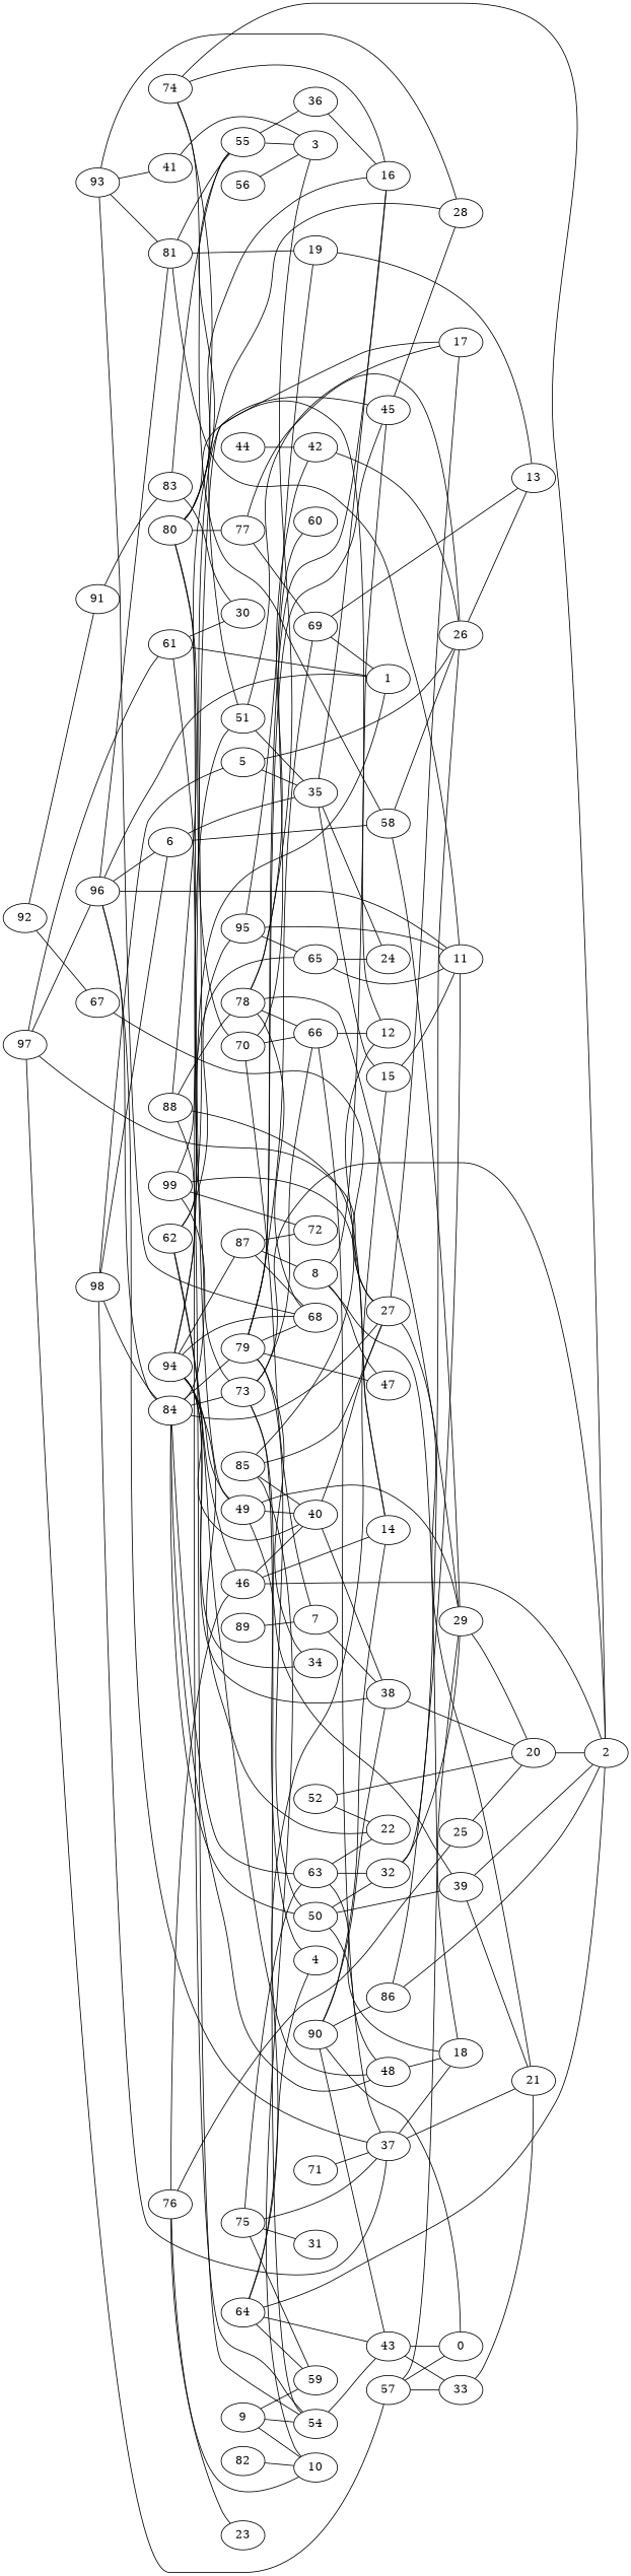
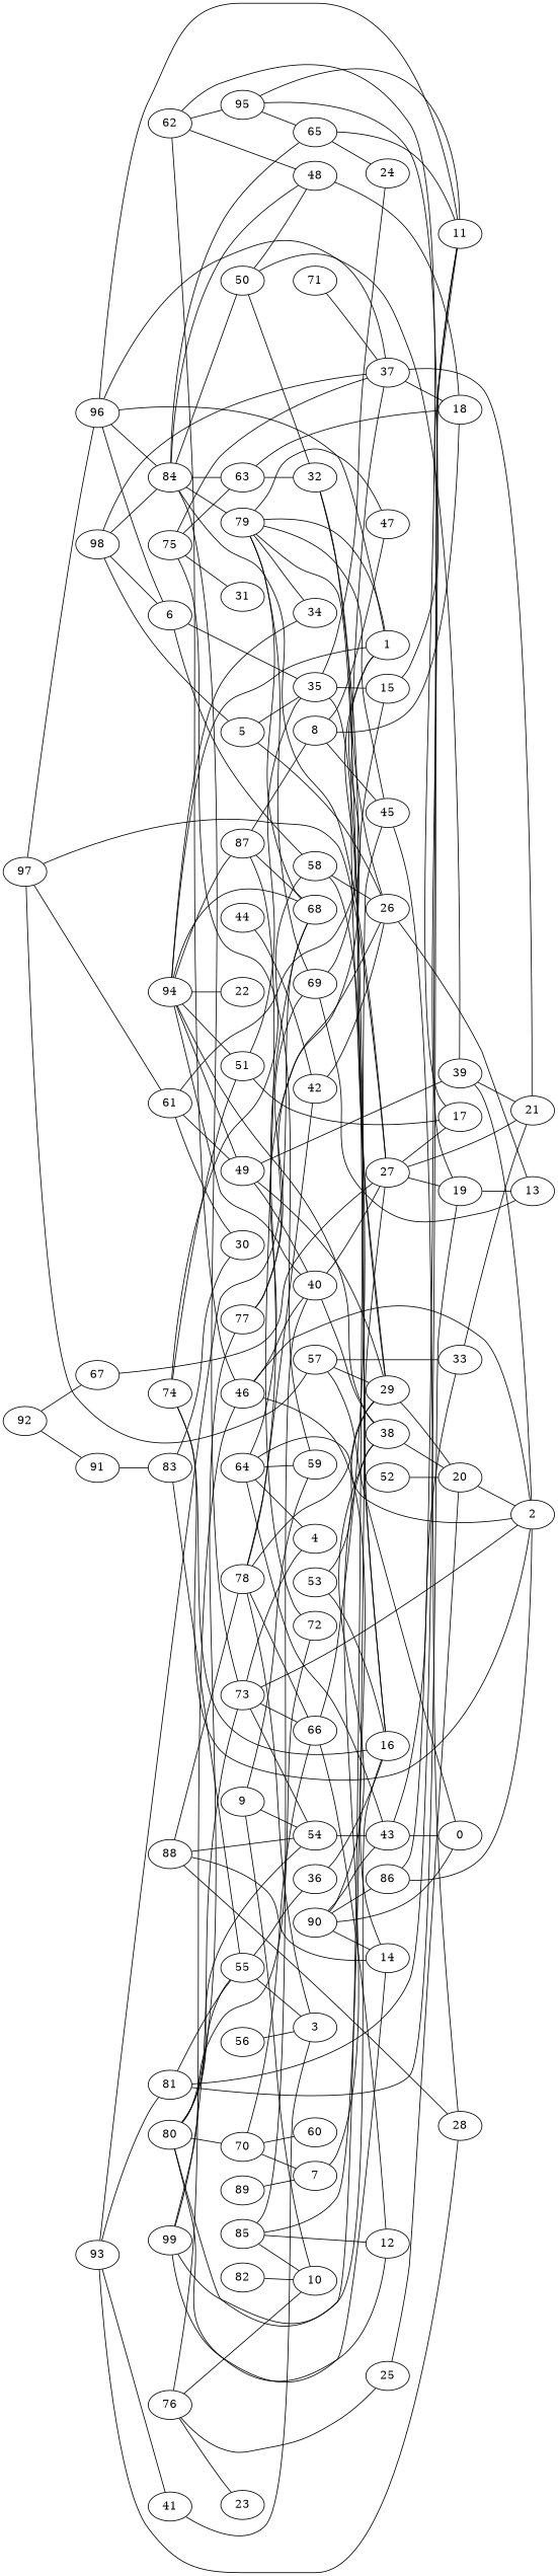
  digraph {
    rankdir=LR
    edge [color=black dir=none]
    39
    21
    2
    51
    17
    35
    82
    10
    94
    40
    34
    1
    68
    49
    38
    87
    22
    27
    93
    41
    28
    81
    3
    77
    69
    13
    8
    45
    18
    47
    24
    15
    16
    11
    75
    63
    37
    59
    31
    32
+   53
    29
    20
    83
    30
    55
    36
    6
    58
    26
    88
    14
    78
    54
    66
    42
    99
    72
    73
    4
    79
    56
    43
    33
    0
    12
    70
    60
    7
    62
    48
    46
    97
    61
    96
    57
    84
    76
    25
    23
    9
    19
    65
    50
    71
    92
    91
    67
    44
    95
    86
    80
    64
    52
    89
    98
    5
    85
    74
    90
    subgraph sub_1 {
      39
      21
      2
      51
      17
      35
      82
      10
      94
      40
      34
      1
      68
      49
      38
      87
      22
      27
      93
      41
      28
      81
      3
      77
      69
      13
      8
      45
      18
      47
      24
      15
      16
      11
      75
      63
      37
      59
      31
      32
+     53
      29
      20
      83
      30
      55
      36
      6
      58
      26
      88
      14
      78
      54
      66
      42
      99
      72
      73
      4
      79
      56
      43
      33
      0
      12
      70
      60
      7
      62
      48
      46
      97
      61
      96
      57
      84
      76
      25
      23
      9
      19
      65
      50
      71
      92
      91
      67
      44
      95
      86
      80
      64
      52
      89
      98
      5
      85
      74
      90
    }
    39 -> 21
    39 -> 2
    51 -> 17
    51 -> 35
    35 -> 24
    35 -> 15
    35 -> 16
    82 -> 10
    94 -> 51
    94 -> 40
    94 -> 34
    94 -> 1
    94 -> 68
    94 -> 49
    94 -> 38
    94 -> 87
    94 -> 22
    40 -> 38
    40 -> 27
    49 -> 39
    49 -> 40
    49 -> 29
    38 -> 20
    87 -> 68
    87 -> 8
    87 -> 72
    27 -> 21
    27 -> 17
+   27 -> 19
    93 -> 68
    93 -> 41
    93 -> 28
    93 -> 81
    41 -> 3
    81 -> 11
    81 -> 55
    81 -> 19
    77 -> 69
    77 -> 26
    69 -> 1
    69 -> 13
    8 -> 45
    8 -> 18
    8 -> 47
    45 -> 28
    15 -> 11
    75 -> 63
    75 -> 37
    75 -> 59
    75 -> 31
-   63 -> 22
    63 -> 18
    63 -> 32
    37 -> 21
    37 -> 18
    32 -> 29
    32 -> 26
+   53 -> 16
+   53 -> 29
    29 -> 20
    20 -> 2
    83 -> 30
    83 -> 55
    55 -> 3
    55 -> 36
    36 -> 16
    6 -> 35
    6 -> 58
    58 -> 29
    58 -> 26
    26 -> 13
    88 -> 28
    88 -> 14
    88 -> 78
    88 -> 54
    78 -> 68
    78 -> 3
    78 -> 29
    78 -> 66
    78 -> 42
    54 -> 43
    66 -> 37
    66 -> 12
    42 -> 26
    99 -> 45
    99 -> 14
    99 -> 72
    99 -> 73
    73 -> 2
    73 -> 54
    73 -> 66
    73 -> 4
    79 -> 34
-   79 -> 50
+   79 -> 1
    79 -> 68
    79 -> 69
    79 -> 45
    79 -> 47
    79 -> 16
    56 -> 3
    43 -> 33
    43 -> 0
    33 -> 21
    70 -> 66
    70 -> 60
    70 -> 7
    7 -> 38
    62 -> 17
    62 -> 48
    62 -> 46
    62 -> 95
    48 -> 18
    46 -> 2
    46 -> 40
    46 -> 14
    97 -> 27
    97 -> 61
    97 -> 96
    97 -> 57
    61 -> 1
    61 -> 49
    61 -> 30
    96 -> 1
-   96 -> 81
    96 -> 11
    96 -> 37
    96 -> 6
    96 -> 84
    57 -> 29
    57 -> 33
    57 -> 0
    84 -> 27
    84 -> 63
    84 -> 73
    84 -> 79
    84 -> 48
    84 -> 65
    84 -> 50
    76 -> 10
    76 -> 46
    76 -> 25
    76 -> 23
    25 -> 20
    9 -> 10
    9 -> 59
    9 -> 54
    19 -> 13
    65 -> 24
    65 -> 11
    50 -> 39
    50 -> 32
    50 -> 48
    71 -> 37
    92 -> 91
    92 -> 67
    91 -> 83
    67 -> 27
    44 -> 42
    95 -> 11
    95 -> 19
    95 -> 65
    86 -> 2
    86 -> 11
    80 -> 77
    80 -> 16
    80 -> 55
    80 -> 54
    80 -> 12
    80 -> 70
    64 -> 2
    64 -> 15
    64 -> 59
    64 -> 4
    64 -> 43
-   52 -> 22
    52 -> 20
    89 -> 7
    98 -> 37
    98 -> 6
    98 -> 84
    98 -> 5
    5 -> 35
    5 -> 26
    85 -> 10
    85 -> 40
    85 -> 27
    85 -> 12
    74 -> 2
    74 -> 51
    74 -> 16
    74 -> 58
    90 -> 38
    90 -> 14
    90 -> 43
    90 -> 0
    90 -> 86
  }
